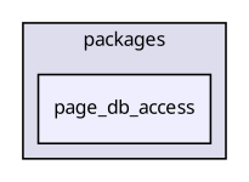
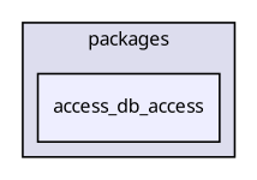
  digraph {
    compound=true
-   n1 [fillcolor="#eeeeff" fontname="FreeSans.ttf" fontsize=10 label=page_db_access pencolor=black shape=box style=filled]
+   n1 [fillcolor="#eeeeff" fontname="FreeSans.ttf" fontsize=10 label=access_db_access pencolor=black shape=box style=filled]
    subgraph cluster_1 {
      bgcolor="#ddddee"
      fontname="FreeSans.ttf"
      fontsize=10
      label=packages
      pencolor=black
      n1
    }
  }
